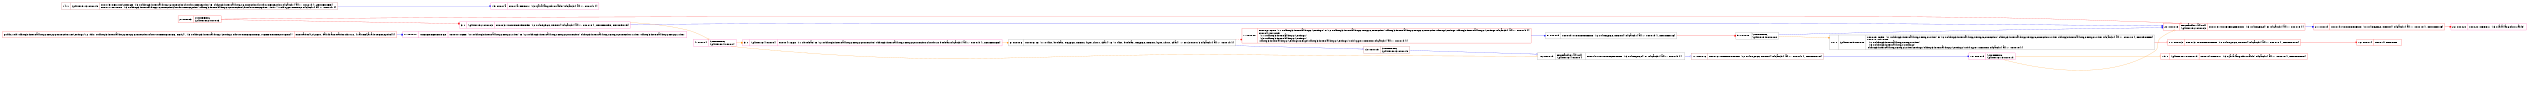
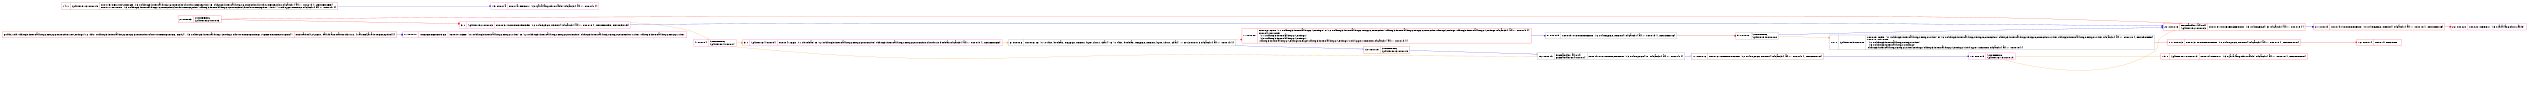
  digraph {
    rankdir=LR
    node [color=red shape=record]
    edge [arrowhead=odot color=blue]
    n1 [color=deeppink label="{0\:\ 0x0000|MTH_ENTER_BLOCK\l|0x0000: IGET  (r0 I:okhttp3.internal.http2.Http2Writer) = (r2 I:okhttp3.internal.http2.Http2Connection) okhttp3.internal.http2.Http2Connection.writer okhttp3.internal.http2.Http2Writer \l}"]
    n2 [label="{2\:\ 0x0003|SYNTHETIC\lSplitter:B:2:0x0003\l}"]
    n3 [color=deeppink label="{3\:\ ?|Splitter:B:2:0x0003\l|0x0003: MONITOR_ENTER  (r2 I:?[OBJECT, ARRAY]) A[Catch:\{ all \-\> 0x001e \}, TRY_ENTER, TRY_LEAVE]\l}"]
    n4 [label="{20\:\ 0x001e|ExcHandler: all null\lSplitter:B:2:0x0003\l|0x001e: MOVE_EXCEPTION  (r3 I:?[OBJECT]) =  A[Catch:\{ all \-\> 0x001e \}]\l}"]
    n5 [color=deeppink label="{4\:\ 0x0004|SYNTHETIC\lSplitter:B:4:0x0004\l}"]
    n6 [label="{21\:\ 0x001f|0x001f: MONITOR_EXIT  (r0 I:?[OBJECT, ARRAY]) A[Catch:\{ all \-\> 0x001e \}, TRY_LEAVE]\l}"]
    n7 [color=deeppink label="{5\:\ ?|Splitter:B:4:0x0004\l|0x0004: IGET  (r1 I:boolean) = (r2 I:okhttp3.internal.http2.Http2Connection) okhttp3.internal.http2.Http2Connection.shutdown boolean A[Catch:\{ all \-\> 0x001b \}, TRY_ENTER]\l}"]
-   n8 [color=gray40 label="{16\:\ 0x001b|ExcHandler: all null\lSplitter:B:4:0x0004\l|0x001b: MOVE_EXCEPTION  (r3 I:?[OBJECT]) =  A[Catch:\{ all \-\> 0x001b \}]\l}"]
+   n8 [color=gray40 label="{16\:\ 0x001b|ExcHandler: all null\lExcHandler:B:4:0x0004\l|0x001b: MOVE_EXCEPTION  (r3 I:?[OBJECT]) =  A[Catch:\{ all \-\> 0x001b \}]\l}"]
    n9 [color=gray40 label="{6\:\ 0x0006|0x0006: IF  (r1 I:?[int, boolean, OBJECT, ARRAY, byte, short, char]) != (0 ?[int, boolean, OBJECT, ARRAY, byte, short, char])  \-\> B:13:0x0015 A[Catch:\{ all \-\> 0x001b \}]\l}"]
    n10 [color=brown label="{17\:\ 0x001c|0x001c: MONITOR_EXIT  (r2 I:?[OBJECT, ARRAY]) A[Catch:\{ all \-\> 0x001b \}, TRY_LEAVE]\l}"]
    n11 [label="{7\:\ 0x0008|0x0008: IGET  (r1 I:okhttp3.internal.http2.Settings) = (r2 I:okhttp3.internal.http2.Http2Connection) okhttp3.internal.http2.Http2Connection.okHttpSettings okhttp3.internal.http2.Settings A[Catch:\{ all \-\> 0x001b \}]\l0x000a: INVOKE  \l  (r1 I:okhttp3.internal.http2.Settings)\l  (r3 I:okhttp3.internal.http2.Settings)\l okhttp3.internal.http2.Settings.merge(okhttp3.internal.http2.Settings):void type: VIRTUAL A[Catch:\{ all \-\> 0x001b \}]\l}"]
    n12 [color=brown label="{13\:\ 0x0015|SYNTHETIC\lSplitter:B:13:0x0015\l}"]
    n13 [color=gray40 label="{8\:\ 0x000d|0x000d: MONITOR_EXIT  (r2 I:?[OBJECT, ARRAY]) A[Catch:\{ all \-\> 0x001b \}, TRY_LEAVE]\l}"]
    n14 [color=gray40 label="{9\:\ 0x000e|SYNTHETIC\lSplitter:B:9:0x000e\l}"]
    n15 [color=gray40 label="{10\:\ ?|Splitter:B:9:0x000e\l|0x000e: IGET  (r1 I:okhttp3.internal.http2.Http2Writer) = (r2 I:okhttp3.internal.http2.Http2Connection) okhttp3.internal.http2.Http2Connection.writer okhttp3.internal.http2.Http2Writer A[Catch:\{ all \-\> 0x001e \}, TRY_ENTER]\l0x0010: INVOKE  \l  (r1 I:okhttp3.internal.http2.Http2Writer)\l  (r3 I:okhttp3.internal.http2.Settings)\l okhttp3.internal.http2.Http2Writer.settings(okhttp3.internal.http2.Settings):void type: VIRTUAL A[Catch:\{ all \-\> 0x001e \}]\l}"]
    n16 [label="{11\:\ 0x0013|0x0013: MONITOR_EXIT  (r0 I:?[OBJECT, ARRAY]) A[Catch:\{ all \-\> 0x001e \}, TRY_LEAVE]\l}"]
    n17 [label="{12\:\ 0x0014|0x0014: RETURN   \l}"]
    n18 [color=brown label="{14\:\ ?|Splitter:B:13:0x0015\l|0x0015: NEW_INSTANCE  (r3 I:okhttp3.internal.http2.ConnectionShutdownException) =  okhttp3.internal.http2.ConnectionShutdownException A[Catch:\{ all \-\> 0x001b \}, TRY_ENTER]\l0x0017: INVOKE  (r3 I:okhttp3.internal.http2.ConnectionShutdownException) okhttp3.internal.http2.ConnectionShutdownException.\<init\>():void type: DIRECT A[Catch:\{ all \-\> 0x001b \}]\l}"]
    n19 [color=deeppink label="{15\:\ 0x001a|0x001a: THROW  (r3 I:java.lang.Throwable) A[Catch:\{ all \-\> 0x001b \}]\l}"]
    n20 [color=deeppink label="{18\:\ 0x001d|SYNTHETIC\lSplitter:B:18:0x001d\l}"]
    n21 [label="{19\:\ ?|Splitter:B:18:0x001d\l|0x001d: THROW  (r3 I:java.lang.Throwable) A[Catch:\{ all \-\> 0x001e \}, TRY_ENTER]\l}"]
    n22 [color=deeppink label="{22\:\ 0x0020|0x0020: THROW  (r3 I:java.lang.Throwable) \l}"]
    n23 [label="{public void okhttp3.internal.http2.Http2Connection.setSettings((r2 'this' I:okhttp3.internal.http2.Http2Connection A[IMMUTABLE_TYPE, THIS]), (r3 I:okhttp3.internal.http2.Settings A[IMMUTABLE_TYPE, METHOD_ARGUMENT]))  | Annotation[SYSTEM, dalvik.annotation.Throws, \{value=[java.io.IOException]\}]\l}"]
    n2 -> n3 [arrowhead=box color=red]
    n2 -> n4 [color=red]
    n3 -> n4 [arrowhead=box]
    n3 -> n5 [color=darkorange]
    n4 -> n6 [arrowhead=box]
    n5 -> n7 [arrowhead=box color=darkorange]
    n5 -> n8 [color=darkorange]
    n6 -> n22 [arrowhead=box color=red]
    n7 -> n9 [arrowhead=dot color=darkorange]
    n8 -> n10
    n9 -> n11 [arrowhead=dot color=red style=dashed]
    n9 -> n12
    n10 -> n20 [arrowhead=dot]
    n11 -> n13 [arrowhead=dot]
    n12 -> n8
    n13 -> n14 [arrowhead=box color=red]
    n14 -> n4 [arrowhead=dot]
    n14 -> n15 [arrowhead=dot color=darkorange]
    n15 -> n16 [color=red]
    n16 -> n17 [arrowhead=dot color=red]
    n18 -> n19 [arrowhead=dot]
    n20 -> n4 [color=darkorange]
    n20 -> n21 [color=darkorange]
    n23 -> n1 [arrowhead=box]
  }
